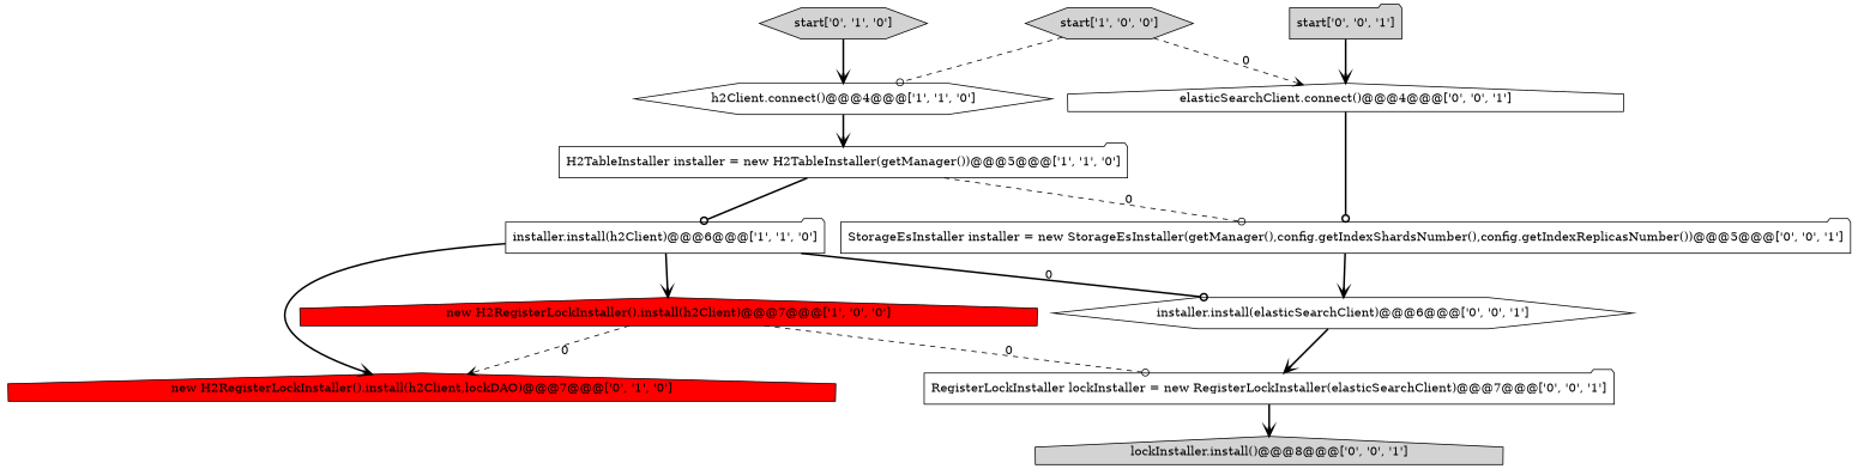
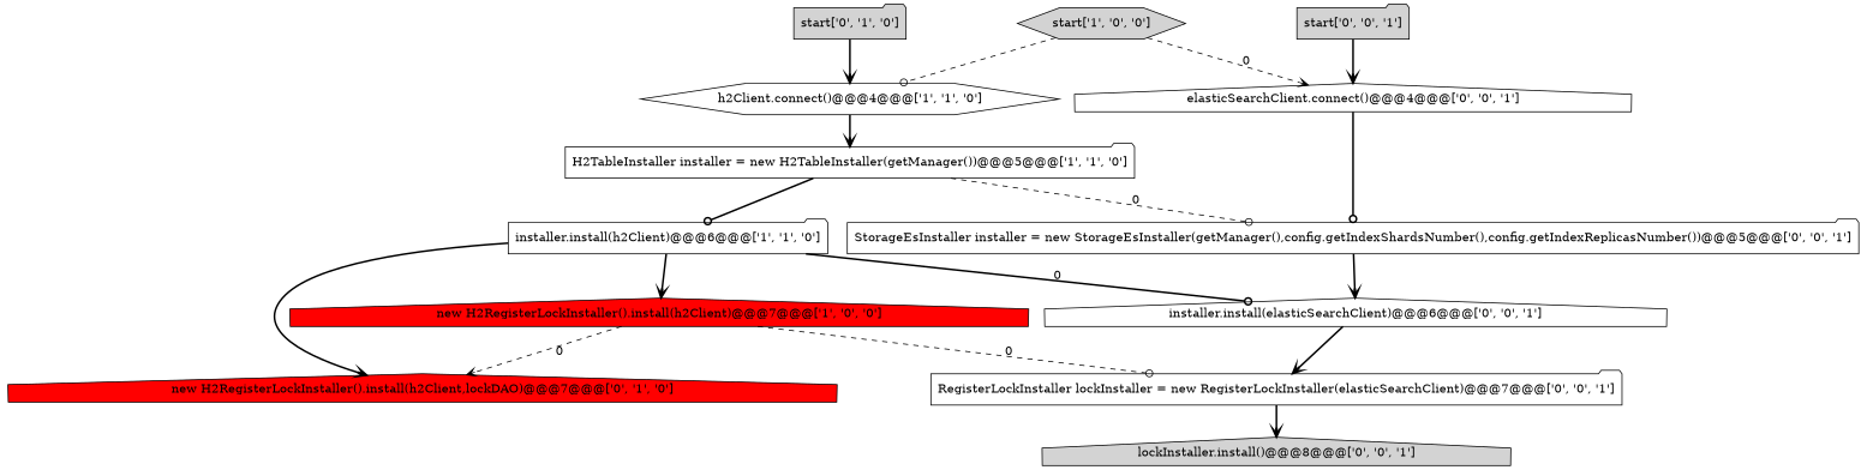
  digraph {
    node [fillcolor=white shape=folder style=filled]
    edge [arrowhead=vee style=bold]
    n1 [fillcolor=red label="new H2RegisterLockInstaller().install(h2Client,lockDAO)@@@7@@@['0', '1', '0']" shape=house]
-   n2 [fillcolor=lightgray label="start['0', '1', '0']" shape=hexagon]
+   n2 [fillcolor=lightgray label="start['0', '1', '0']"]
    n3 [label="h2Client.connect()@@@4@@@['1', '1', '0']" shape=hexagon]
    n4 [label="H2TableInstaller installer = new H2TableInstaller(getManager())@@@5@@@['1', '1', '0']"]
    n5 [fillcolor=lightgray label="lockInstaller.install()@@@8@@@['0', '0', '1']" shape=house]
    n6 [label="elasticSearchClient.connect()@@@4@@@['0', '0', '1']" shape=house]
    n7 [label="StorageEsInstaller installer = new StorageEsInstaller(getManager(),config.getIndexShardsNumber(),config.getIndexReplicasNumber())@@@5@@@['0', '0', '1']"]
    n8 [label="installer.install(h2Client)@@@6@@@['1', '1', '0']"]
    n9 [label="RegisterLockInstaller lockInstaller = new RegisterLockInstaller(elasticSearchClient)@@@7@@@['0', '0', '1']"]
-   n10 [label="installer.install(elasticSearchClient)@@@6@@@['0', '0', '1']" shape=hexagon]
+   n10 [label="installer.install(elasticSearchClient)@@@6@@@['0', '0', '1']" shape=house]
    n11 [fillcolor=red label="new H2RegisterLockInstaller().install(h2Client)@@@7@@@['1', '0', '0']" shape=house]
    n12 [fillcolor=lightgray label="start['1', '0', '0']" shape=hexagon]
    n13 [fillcolor=lightgray label="start['0', '0', '1']"]
    n2 -> n3
    n3 -> n4
    n4 -> n7 [arrowhead=odot label=0 style=dashed]
    n4 -> n8 [arrowhead=odot]
    n6 -> n7 [arrowhead=odot]
    n7 -> n10
    n8 -> n1
    n8 -> n10 [arrowhead=odot label=0]
    n8 -> n11
    n9 -> n5
    n10 -> n9
    n11 -> n1 [label=0 style=dashed]
    n11 -> n9 [arrowhead=odot label=0 style=dashed]
    n12 -> n3 [arrowhead=odot style=dashed]
    n12 -> n6 [label=0 style=dashed]
    n13 -> n6
  }
